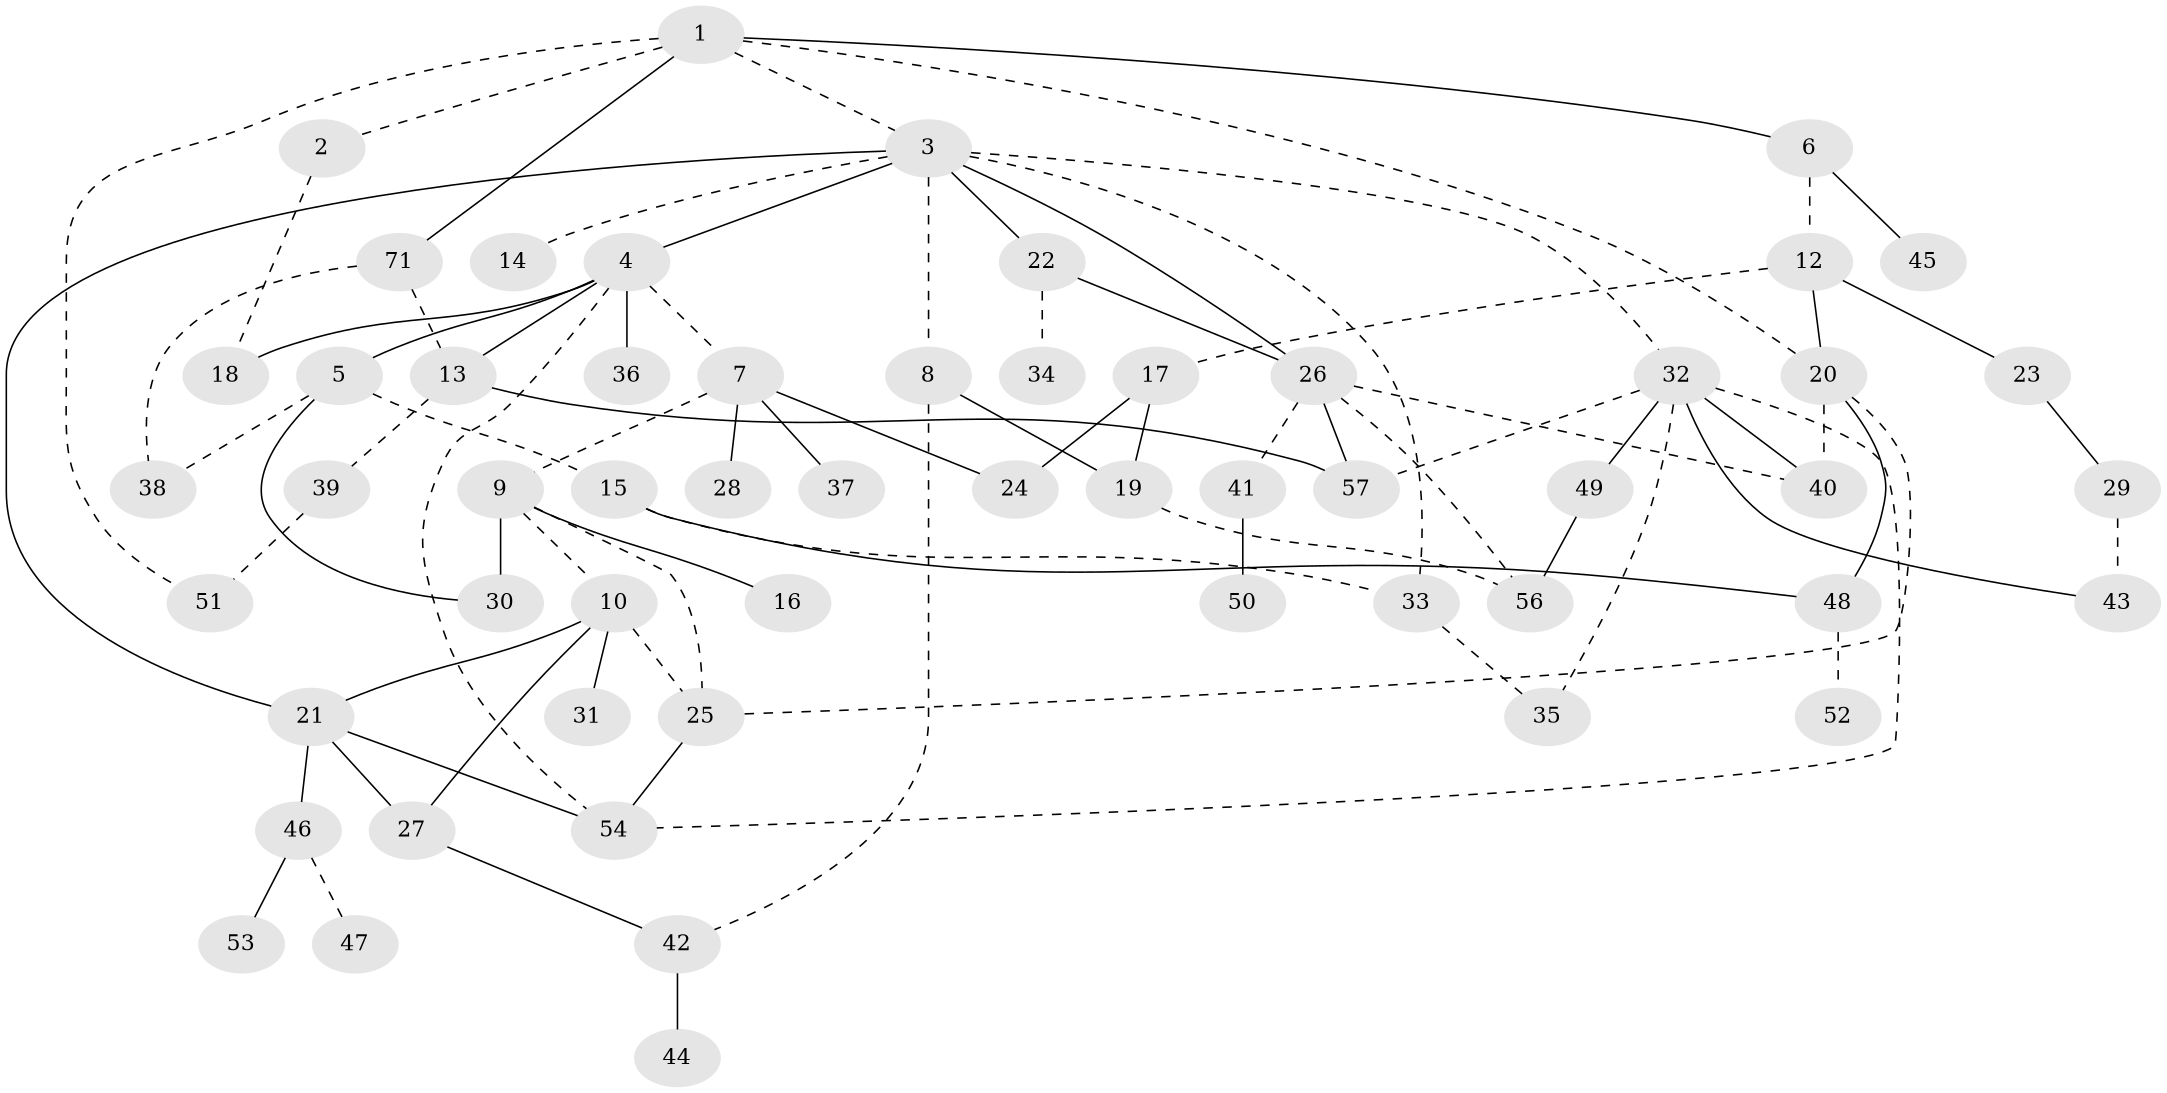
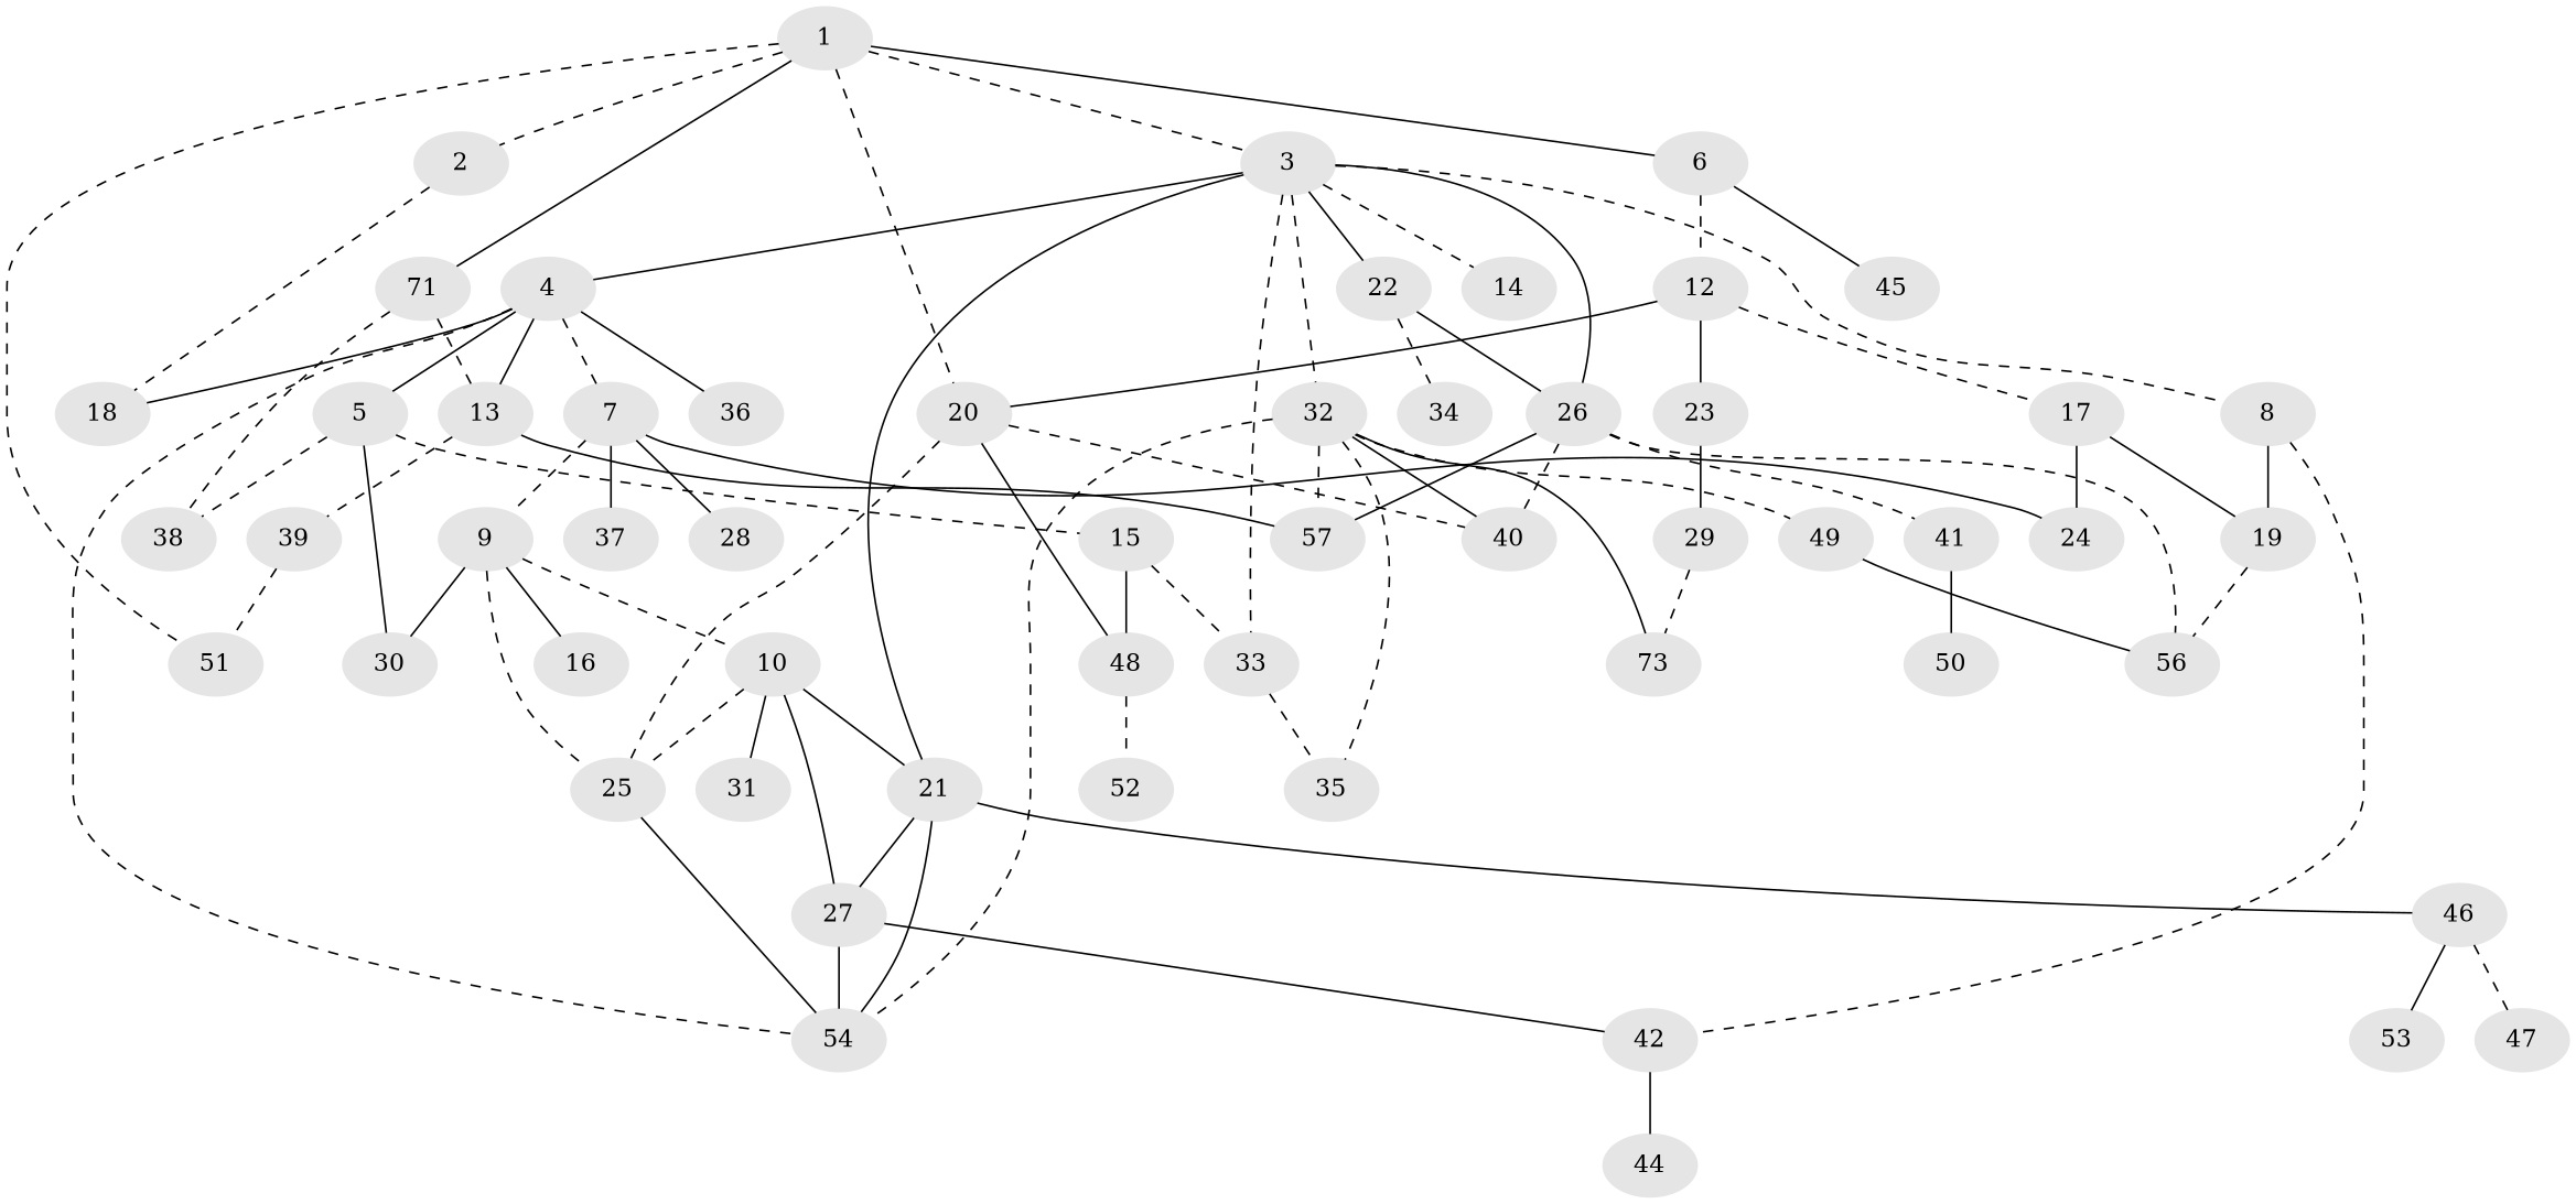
  graph {
    node [color=gray90 style=filled]
    edge [style=solid]
    1
    2
    3
    6
    n5 [label=71]
    20
    51
    18
    4
    8
    14
    21
    22
    26
    32
    33
    12
    45
    13
    38
    25
    48
    40
    5
    7
    36
    54
    19
    42
    27
    46
    34
    n33 [label=57]
    56
    41
-   43
+   43 [label=73]
    35
    49
    15
    30
    9
    24
    28
    37
    39
    17
    23
    10
    16
    44
    31
    29
    52
    47
    53
    50
    1 -- 2 [style=dashed]
    1 -- 3 [style=dashed]
    1 -- 6
    1 -- n5
    1 -- 20 [style=dashed]
    1 -- 51 [style=dashed]
    2 -- 18 [style=dashed]
    3 -- 4
    3 -- 8 [style=dashed]
    3 -- 14 [style=dashed]
    3 -- 21
    3 -- 22
    3 -- 26
    3 -- 32 [style=dashed]
    3 -- 33 [style=dashed]
    6 -- 12 [style=dashed]
    6 -- 45
    n5 -- 13 [style=dashed]
    n5 -- 38 [style=dashed]
    20 -- 25 [style=dashed]
    20 -- 48
    20 -- 40 [style=dashed]
    4 -- 18
    4 -- 13
    4 -- 5
    4 -- 7 [style=dashed]
    4 -- 36
    4 -- 54 [style=dashed]
    8 -- 19
    8 -- 42 [style=dashed]
    21 -- 54
    21 -- 27
    21 -- 46
    22 -- 26
    22 -- 34 [style=dashed]
    26 -- 40 [style=dashed]
    26 -- n33
    26 -- 56 [style=dashed]
    26 -- 41 [style=dashed]
    32 -- 40
    32 -- 54 [style=dashed]
    32 -- n33 [style=dashed]
    32 -- 43
    32 -- 35 [style=dashed]
-   32 -- 49
+   32 -- 49 [style=dashed]
    33 -- 35 [style=dashed]
    12 -- 20
    12 -- 17 [style=dashed]
    12 -- 23
    13 -- n33
    13 -- 39 [style=dashed]
    25 -- 54
    48 -- 52 [style=dashed]
    5 -- 38 [style=dashed]
    5 -- 15 [style=dashed]
    5 -- 30
    7 -- 9 [style=dashed]
    7 -- 24
    7 -- 28
    7 -- 37
    19 -- 56 [style=dashed]
    42 -- 44
+   27 -- 54
    27 -- 42
    46 -- 47 [style=dashed]
    46 -- 53
    41 -- 50
    49 -- 56
    15 -- 33 [style=dashed]
    15 -- 48
    9 -- 25 [style=dashed]
    9 -- 30
    9 -- 10 [style=dashed]
    9 -- 16
    39 -- 51 [style=dashed]
    17 -- 19
    17 -- 24
    23 -- 29
    10 -- 21
    10 -- 25 [style=dashed]
    10 -- 27
    10 -- 31
    29 -- 43 [style=dashed]
  }
